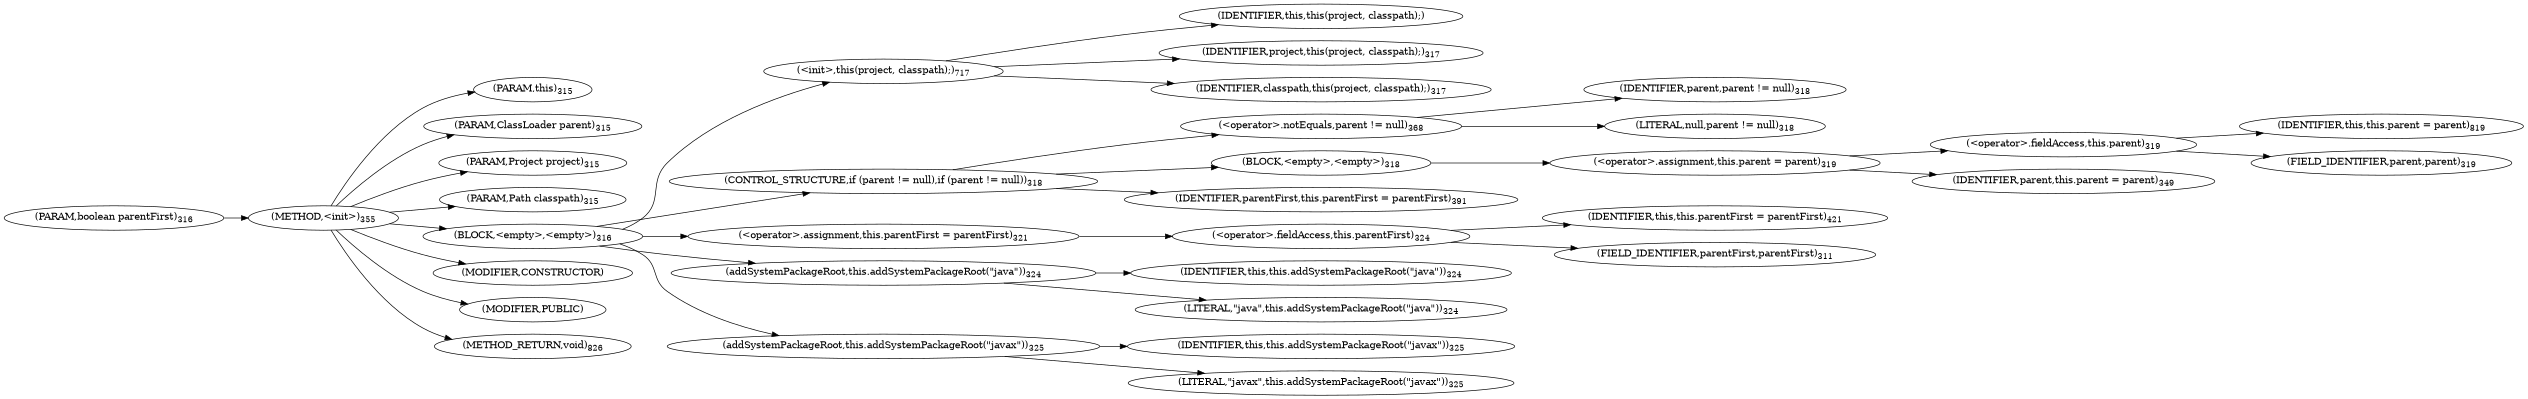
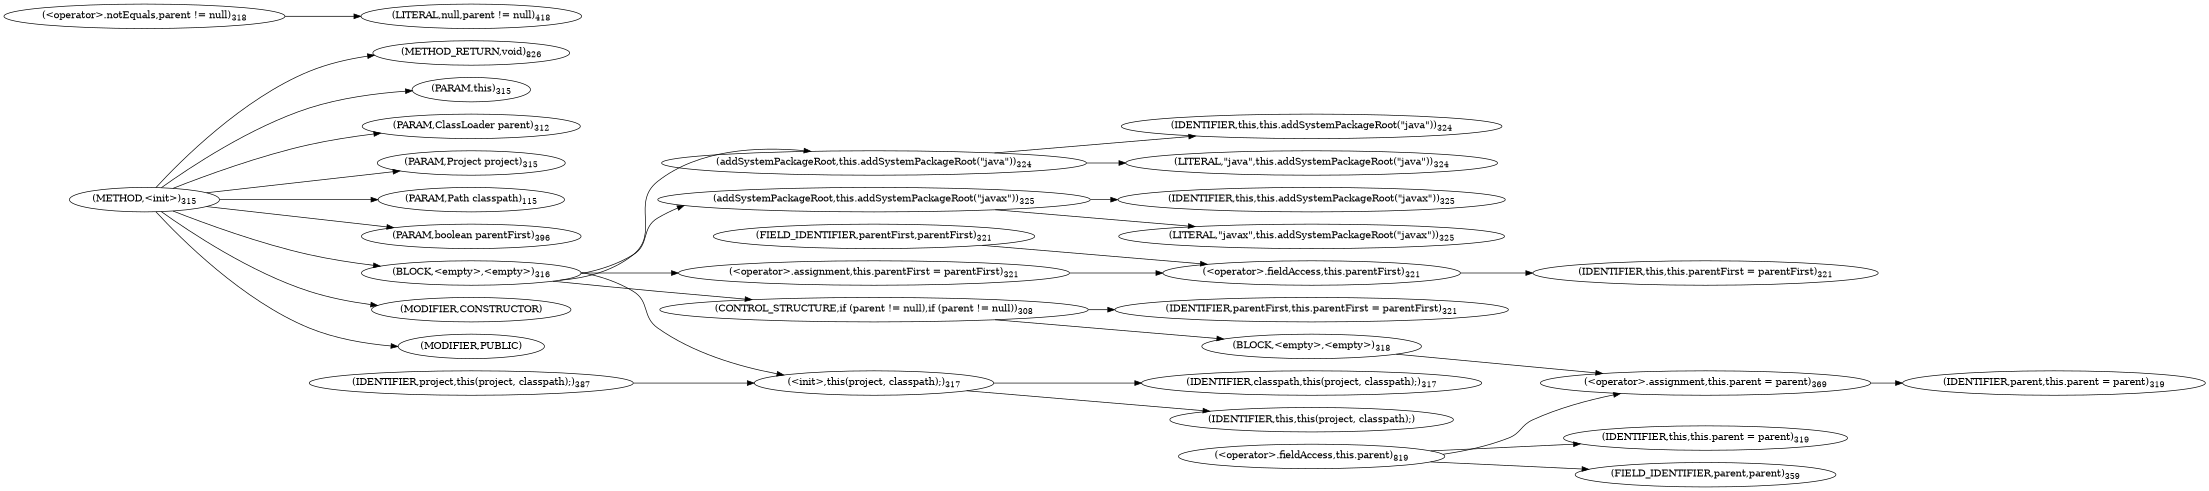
  digraph {
    rankdir=LR
-   n1 [label=<(METHOD,&lt;init&gt;)<SUB>355</SUB>>]
+   n1 [label=<(METHOD,&lt;init&gt;)<SUB>315</SUB>>]
    n2 [label=<(PARAM,this)<SUB>315</SUB>>]
-   n3 [label=<(PARAM,ClassLoader parent)<SUB>315</SUB>>]
+   n3 [label=<(PARAM,ClassLoader parent)<SUB>312</SUB>>]
    n4 [label=<(PARAM,Project project)<SUB>315</SUB>>]
-   n5 [label=<(PARAM,Path classpath)<SUB>315</SUB>>]
-   n6 [label=<(PARAM,boolean parentFirst)<SUB>316</SUB>>]
+   n5 [label=<(PARAM,Path classpath)<SUB>115</SUB>>]
+   n6 [label=<(PARAM,boolean parentFirst)<SUB>396</SUB>>]
    n7 [label=<(BLOCK,&lt;empty&gt;,&lt;empty&gt;)<SUB>316</SUB>>]
    n8 [label=<(MODIFIER,CONSTRUCTOR)>]
    n9 [label=<(MODIFIER,PUBLIC)>]
    n10 [label=<(METHOD_RETURN,void)<SUB>826</SUB>>]
-   n11 [label=<(&lt;init&gt;,this(project, classpath);)<SUB>717</SUB>>]
-   n12 [label=<(CONTROL_STRUCTURE,if (parent != null),if (parent != null))<SUB>318</SUB>>]
+   n11 [label=<(&lt;init&gt;,this(project, classpath);)<SUB>317</SUB>>]
+   n12 [label=<(CONTROL_STRUCTURE,if (parent != null),if (parent != null))<SUB>308</SUB>>]
    n13 [label=<(&lt;operator&gt;.assignment,this.parentFirst = parentFirst)<SUB>321</SUB>>]
    n14 [label=<(addSystemPackageRoot,this.addSystemPackageRoot(&quot;java&quot;))<SUB>324</SUB>>]
    n15 [label=<(addSystemPackageRoot,this.addSystemPackageRoot(&quot;javax&quot;))<SUB>325</SUB>>]
    n16 [label=<(IDENTIFIER,this,this(project, classpath);)>]
-   n17 [label=<(IDENTIFIER,project,this(project, classpath);)<SUB>317</SUB>>]
+   n17 [label=<(IDENTIFIER,project,this(project, classpath);)<SUB>387</SUB>>]
    n18 [label=<(IDENTIFIER,classpath,this(project, classpath);)<SUB>317</SUB>>]
-   n19 [label=<(&lt;operator&gt;.notEquals,parent != null)<SUB>368</SUB>>]
+   n19 [label=<(&lt;operator&gt;.notEquals,parent != null)<SUB>318</SUB>>]
    n20 [label=<(BLOCK,&lt;empty&gt;,&lt;empty&gt;)<SUB>318</SUB>>]
-   n21 [label=<(IDENTIFIER,parentFirst,this.parentFirst = parentFirst)<SUB>391</SUB>>]
-   n22 [label=<(&lt;operator&gt;.fieldAccess,this.parentFirst)<SUB>324</SUB>>]
+   n21 [label=<(IDENTIFIER,parentFirst,this.parentFirst = parentFirst)<SUB>321</SUB>>]
+   n22 [label=<(&lt;operator&gt;.fieldAccess,this.parentFirst)<SUB>321</SUB>>]
    n23 [label=<(IDENTIFIER,this,this.addSystemPackageRoot(&quot;java&quot;))<SUB>324</SUB>>]
    n24 [label=<(LITERAL,&quot;java&quot;,this.addSystemPackageRoot(&quot;java&quot;))<SUB>324</SUB>>]
    n25 [label=<(IDENTIFIER,this,this.addSystemPackageRoot(&quot;javax&quot;))<SUB>325</SUB>>]
    n26 [label=<(LITERAL,&quot;javax&quot;,this.addSystemPackageRoot(&quot;javax&quot;))<SUB>325</SUB>>]
-   n27 [label=<(IDENTIFIER,parent,parent != null)<SUB>318</SUB>>]
-   n28 [label=<(LITERAL,null,parent != null)<SUB>318</SUB>>]
-   n29 [label=<(&lt;operator&gt;.assignment,this.parent = parent)<SUB>319</SUB>>]
-   n30 [label=<(&lt;operator&gt;.fieldAccess,this.parent)<SUB>319</SUB>>]
-   n31 [label=<(IDENTIFIER,parent,this.parent = parent)<SUB>349</SUB>>]
-   n32 [label=<(IDENTIFIER,this,this.parent = parent)<SUB>819</SUB>>]
-   n33 [label=<(FIELD_IDENTIFIER,parent,parent)<SUB>319</SUB>>]
-   n34 [label=<(IDENTIFIER,this,this.parentFirst = parentFirst)<SUB>421</SUB>>]
-   n35 [label=<(FIELD_IDENTIFIER,parentFirst,parentFirst)<SUB>311</SUB>>]
+   n28 [label=<(LITERAL,null,parent != null)<SUB>418</SUB>>]
+   n29 [label=<(&lt;operator&gt;.assignment,this.parent = parent)<SUB>369</SUB>>]
+   n30 [label=<(&lt;operator&gt;.fieldAccess,this.parent)<SUB>819</SUB>>]
+   n31 [label=<(IDENTIFIER,parent,this.parent = parent)<SUB>319</SUB>>]
+   n32 [label=<(IDENTIFIER,this,this.parent = parent)<SUB>319</SUB>>]
+   n33 [label=<(FIELD_IDENTIFIER,parent,parent)<SUB>359</SUB>>]
+   n34 [label=<(IDENTIFIER,this,this.parentFirst = parentFirst)<SUB>321</SUB>>]
+   n35 [label=<(FIELD_IDENTIFIER,parentFirst,parentFirst)<SUB>321</SUB>>]
    n1 -> n2
    n1 -> n3
    n1 -> n4
    n1 -> n5
-   n6 -> n1
+   n1 -> n6
    n1 -> n7
    n1 -> n8
    n1 -> n9
    n1 -> n10
    n7 -> n11
    n7 -> n12
    n7 -> n13
    n7 -> n14
    n7 -> n15
    n11 -> n16
-   n11 -> n17
+   n17 -> n11
    n11 -> n18
-   n12 -> n19
    n12 -> n20
    n12 -> n21
    n13 -> n22
    n14 -> n23
    n14 -> n24
    n15 -> n25
    n15 -> n26
-   n19 -> n27
    n19 -> n28
    n20 -> n29
    n22 -> n34
-   n22 -> n35
-   n29 -> n30
+   n35 -> n22
+   n30 -> n29
    n29 -> n31
    n30 -> n32
    n30 -> n33
  }
